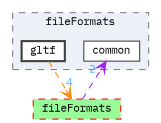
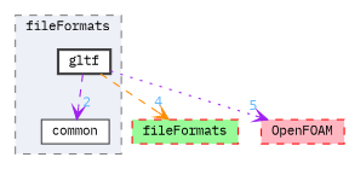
  digraph {
    compound=true
    fontname="IBM Plex Mono"
    node [color=grey25 fillcolor=white fontname="IBM Plex Mono" fontsize=10 shape=box style="filled,dashed"]
    edge [arrowhead=vee color=purple fontcolor=steelblue1 fontname="IBM Plex Mono" fontsize=10 labeldistance=1.5 labelfontname=Helvetica labelfontsize=10 style=dashed]
    n1 [height=0.2 label=common style=filled width=0.4]
    n2 [height=0.2 label=gltf style="filled,bold" width=0.4]
    n3 [color=red fillcolor=palegreen height=0.2 label=fileFormats width=0.4]
+   n4 [color=red fillcolor=lightpink height=0.2 label=OpenFOAM width=0.4]
    subgraph cluster_1 {
      bgcolor="#edf0f7"
      fontsize=10
      label=fileFormats
      pencolor=grey50
      style="filled,dashed"
      n1
      n2
    }
-   n3 -> n1 [headlabel=2]
+   n2 -> n1 [headlabel=2]
    n2 -> n3 [color=darkorange headlabel=4]
+   n2 -> n4 [headlabel=5 style=dotted]
  }
